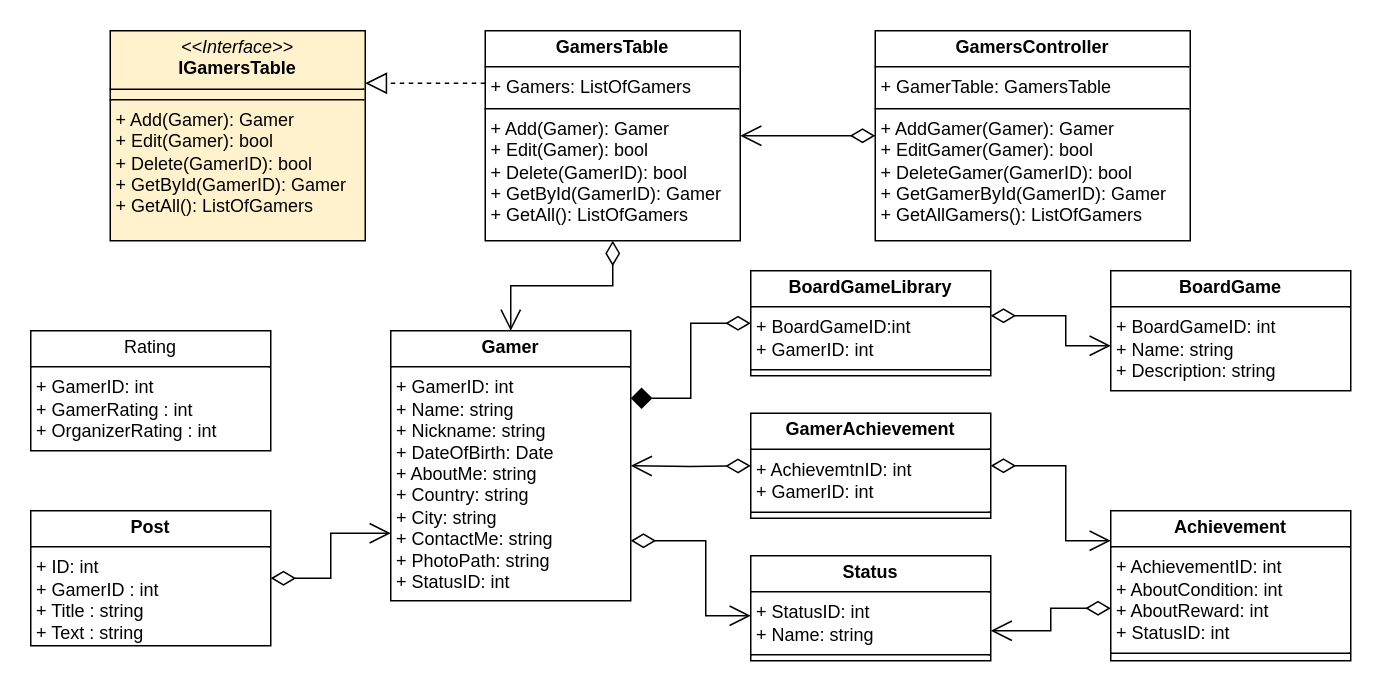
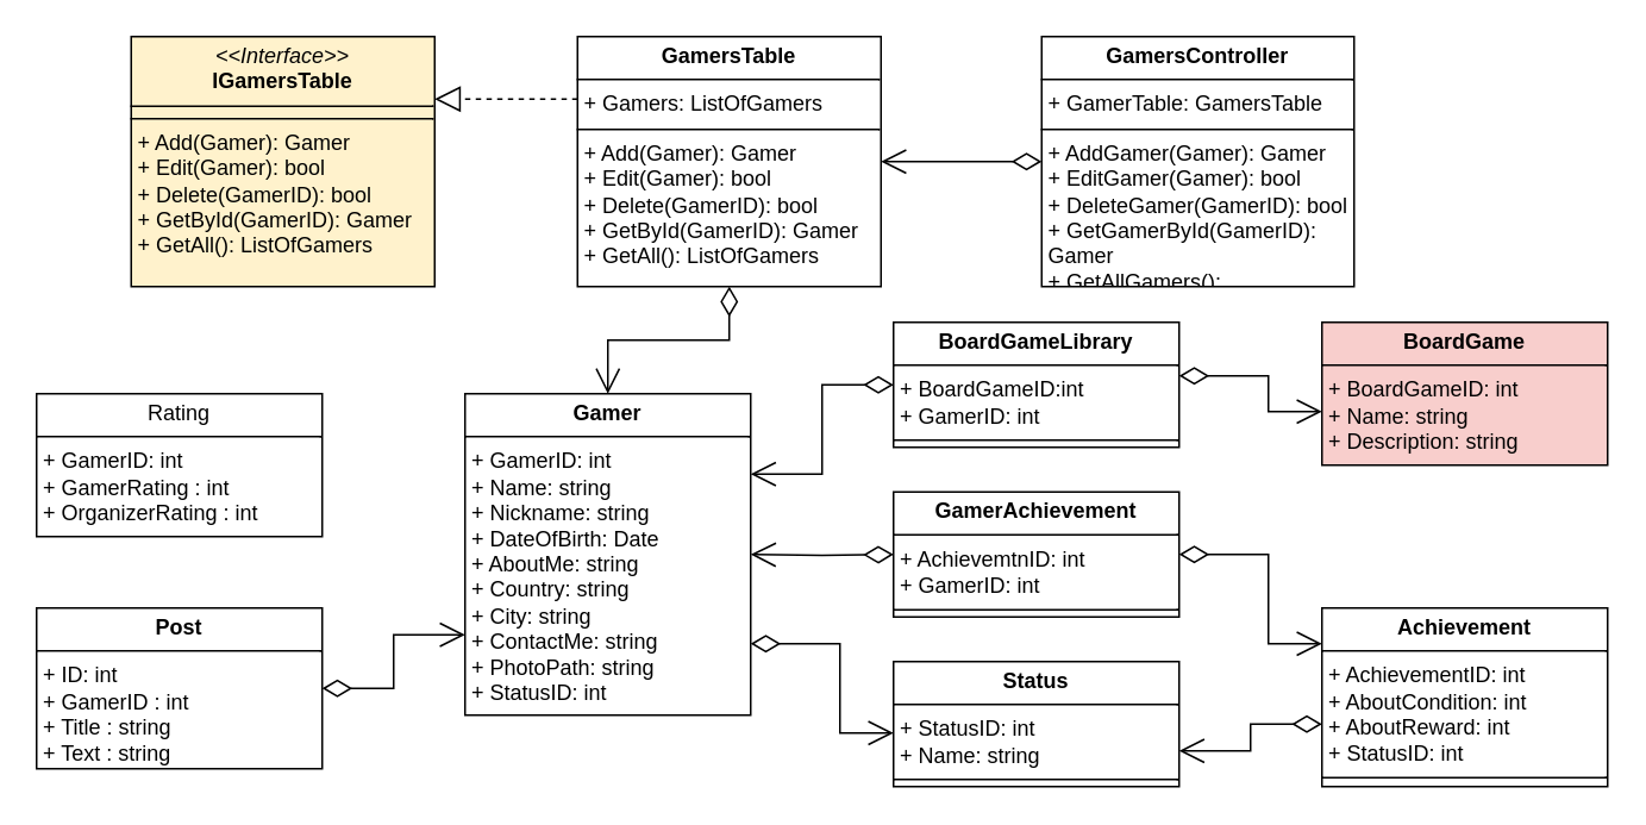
  <mxCell id="0" />
  <mxCell id="1" parent="0" />
  <mxCell id="2" value="&lt;p style=&quot;margin:0px;margin-top:4px;text-align:center;&quot;&gt;&lt;i&gt;&amp;lt;&amp;lt;Interface&amp;gt;&amp;gt;&lt;/i&gt;&lt;br&gt;&lt;b&gt;IGamersTable&lt;/b&gt;&lt;/p&gt;&lt;hr size=&quot;1&quot; style=&quot;border-style:solid;&quot;&gt;&lt;hr size=&quot;1&quot; style=&quot;border-style:solid;&quot;&gt;&lt;p style=&quot;margin:0px;margin-left:4px;&quot;&gt;+ Add(Gamer): Gamer&lt;/p&gt;&lt;p style=&quot;margin:0px;margin-left:4px;&quot;&gt;+ Edit(Gamer): bool&lt;/p&gt;&lt;p style=&quot;margin:0px;margin-left:4px;&quot;&gt;+ Delete(GamerID): bool&lt;br&gt;&lt;/p&gt;&lt;p style=&quot;margin:0px;margin-left:4px;&quot;&gt;+ GetById(GamerID): Gamer&lt;/p&gt;&lt;p style=&quot;margin:0px;margin-left:4px;&quot;&gt;+ GetAll(): ListOfGamers&lt;/p&gt;&lt;p style=&quot;margin:0px;margin-left:4px;&quot;&gt;&lt;/p&gt;" style="verticalAlign=top;align=left;overflow=fill;html=1;whiteSpace=wrap;fillColor=#fff2cc;" vertex="1" parent="1"><mxGeometry x="73" y="20" width="170" height="140" as="geometry" /></mxCell>
  <mxCell id="3" value="&lt;p style=&quot;margin:0px;margin-top:4px;text-align:center;&quot;&gt;&lt;b&gt;GamersTable&lt;/b&gt;&lt;/p&gt;&lt;hr size=&quot;1&quot; style=&quot;border-style:solid;&quot;&gt;&lt;p style=&quot;margin:0px;margin-left:4px;&quot;&gt;+ Gamers: ListOfGamers&lt;br&gt;&lt;/p&gt;&lt;hr size=&quot;1&quot; style=&quot;border-style:solid;&quot;&gt;&lt;p style=&quot;margin:0px;margin-left:4px;&quot;&gt;+ Add(Gamer): Gamer&lt;/p&gt;&lt;p style=&quot;margin:0px;margin-left:4px;&quot;&gt;+ Edit(Gamer): bool&lt;/p&gt;&lt;p style=&quot;margin:0px;margin-left:4px;&quot;&gt;+ Delete(GamerID): bool&lt;br&gt;&lt;/p&gt;&lt;p style=&quot;margin:0px;margin-left:4px;&quot;&gt;+ GetById(GamerID): Gamer&lt;/p&gt;&lt;p style=&quot;margin:0px;margin-left:4px;&quot;&gt;+ GetAll(): ListOfGamers&lt;/p&gt;" style="verticalAlign=top;align=left;overflow=fill;html=1;whiteSpace=wrap;" vertex="1" parent="1"><mxGeometry x="323" y="20" width="170" height="140" as="geometry" /></mxCell>
- <mxCell id="4" value="&lt;p style=&quot;margin:0px;margin-top:4px;text-align:center;&quot;&gt;&lt;b&gt;GamersController&lt;/b&gt;&lt;/p&gt;&lt;hr size=&quot;1&quot; style=&quot;border-style:solid;&quot;&gt;&lt;p style=&quot;margin:0px;margin-left:4px;&quot;&gt;+ GamerTable: GamersTable&lt;/p&gt;&lt;hr size=&quot;1&quot; style=&quot;border-style:solid;&quot;&gt;&lt;p style=&quot;margin:0px;margin-left:4px;&quot;&gt;+ AddGamer(Gamer): Gamer&lt;/p&gt;&lt;p style=&quot;margin:0px;margin-left:4px;&quot;&gt;+ EditGamer(Gamer): bool&lt;/p&gt;&lt;p style=&quot;margin:0px;margin-left:4px;&quot;&gt;+ DeleteGamer(GamerID): bool&lt;br&gt;&lt;/p&gt;&lt;p style=&quot;margin:0px;margin-left:4px;&quot;&gt;+ GetGamerById(GamerID): Gamer&lt;/p&gt;&lt;p style=&quot;margin:0px;margin-left:4px;&quot;&gt;+ GetAllGamers(): ListOfGamers&lt;/p&gt;&lt;p style=&quot;margin:0px;margin-left:4px;&quot;&gt;&lt;/p&gt;" style="verticalAlign=top;align=left;overflow=fill;html=1;whiteSpace=wrap;" vertex="1" parent="1"><mxGeometry x="583" y="20" width="210" height="140" as="geometry" /></mxCell>
+ <mxCell id="4" value="&lt;p style=&quot;margin:0px;margin-top:4px;text-align:center;&quot;&gt;&lt;b&gt;GamersController&lt;/b&gt;&lt;/p&gt;&lt;hr size=&quot;1&quot; style=&quot;border-style:solid;&quot;&gt;&lt;p style=&quot;margin:0px;margin-left:4px;&quot;&gt;+ GamerTable: GamersTable&lt;/p&gt;&lt;hr size=&quot;1&quot; style=&quot;border-style:solid;&quot;&gt;&lt;p style=&quot;margin:0px;margin-left:4px;&quot;&gt;+ AddGamer(Gamer): Gamer&lt;/p&gt;&lt;p style=&quot;margin:0px;margin-left:4px;&quot;&gt;+ EditGamer(Gamer): bool&lt;/p&gt;&lt;p style=&quot;margin:0px;margin-left:4px;&quot;&gt;+ DeleteGamer(GamerID): bool&lt;br&gt;&lt;/p&gt;&lt;p style=&quot;margin:0px;margin-left:4px;&quot;&gt;+ GetGamerById(GamerID): Gamer&lt;/p&gt;&lt;p style=&quot;margin:0px;margin-left:4px;&quot;&gt;+ GetAllGamers(): ListOfGamers&lt;/p&gt;&lt;p style=&quot;margin:0px;margin-left:4px;&quot;&gt;&lt;/p&gt;" style="verticalAlign=top;align=left;overflow=fill;html=1;whiteSpace=wrap;" vertex="1" parent="1"><mxGeometry x="583" y="20" width="175" height="140" as="geometry" /></mxCell>
  <mxCell id="5" value="&lt;p style=&quot;margin:0px;margin-top:4px;text-align:center;&quot;&gt;&lt;b&gt;Gamer&lt;/b&gt;&lt;/p&gt;&lt;hr size=&quot;1&quot; style=&quot;border-style:solid;&quot;&gt;&lt;p style=&quot;margin:0px;margin-left:4px;&quot;&gt;+ GamerID: int&lt;/p&gt;&lt;p style=&quot;margin:0px;margin-left:4px;&quot;&gt;+ Name: string&lt;/p&gt;&lt;p style=&quot;margin:0px;margin-left:4px;&quot;&gt;+ Nickname: string&lt;/p&gt;&lt;p style=&quot;margin:0px;margin-left:4px;&quot;&gt;+ DateOfBirth: Date&lt;/p&gt;&lt;p style=&quot;margin:0px;margin-left:4px;&quot;&gt;+ AboutMe: string&lt;/p&gt;&lt;p style=&quot;margin:0px;margin-left:4px;&quot;&gt;+ Country: string&lt;/p&gt;&lt;p style=&quot;margin:0px;margin-left:4px;&quot;&gt;+ City: string&lt;/p&gt;&lt;p style=&quot;margin:0px;margin-left:4px;&quot;&gt;+ ContactMe: string&lt;/p&gt;&lt;p style=&quot;margin:0px;margin-left:4px;&quot;&gt;+ PhotoPath: string&lt;/p&gt;&lt;p style=&quot;margin:0px;margin-left:4px;&quot;&gt;+ StatusID: int&lt;br&gt;&lt;/p&gt;&lt;hr size=&quot;1&quot; style=&quot;border-style:solid;&quot;&gt;&lt;p style=&quot;margin:0px;margin-left:4px;&quot;&gt;+ method(): Type&lt;/p&gt;" style="verticalAlign=top;align=left;overflow=fill;html=1;whiteSpace=wrap;" vertex="1" parent="1"><mxGeometry x="260" y="220" width="160" height="180" as="geometry" /></mxCell>
  <mxCell id="6" value="&lt;p style=&quot;margin:0px;margin-top:4px;text-align:center;&quot;&gt;&lt;b&gt;Status&lt;/b&gt;&lt;/p&gt;&lt;hr size=&quot;1&quot; style=&quot;border-style:solid;&quot;&gt;&lt;p style=&quot;margin:0px;margin-left:4px;&quot;&gt;+ StatusID: int&lt;/p&gt;&lt;p style=&quot;margin:0px;margin-left:4px;&quot;&gt;+ Name: string&lt;br&gt;&lt;/p&gt;&lt;hr size=&quot;1&quot; style=&quot;border-style:solid;&quot;&gt;&lt;p style=&quot;margin:0px;margin-left:4px;&quot;&gt;+ method(): Type&lt;/p&gt;" style="verticalAlign=top;align=left;overflow=fill;html=1;whiteSpace=wrap;" vertex="1" parent="1"><mxGeometry x="500" y="370" width="160" height="70" as="geometry" /></mxCell>
  <mxCell id="7" value="&lt;p style=&quot;margin:0px;margin-top:4px;text-align:center;&quot;&gt;&lt;b&gt;GamerAchievement&lt;/b&gt;&lt;/p&gt;&lt;hr size=&quot;1&quot; style=&quot;border-style:solid;&quot;&gt;&lt;p style=&quot;margin:0px;margin-left:4px;&quot;&gt;+ AchievemtnID: int&lt;/p&gt;&lt;p style=&quot;margin:0px;margin-left:4px;&quot;&gt;+ GamerID: int&lt;br&gt;&lt;/p&gt;&lt;hr size=&quot;1&quot; style=&quot;border-style:solid;&quot;&gt;&lt;p style=&quot;margin:0px;margin-left:4px;&quot;&gt;+ method(): Type&lt;/p&gt;" style="verticalAlign=top;align=left;overflow=fill;html=1;whiteSpace=wrap;" vertex="1" parent="1"><mxGeometry x="500" y="275" width="160" height="70" as="geometry" /></mxCell>
  <mxCell id="8" value="&lt;p style=&quot;margin:0px;margin-top:4px;text-align:center;&quot;&gt;&lt;b&gt;Achievement&lt;/b&gt;&lt;/p&gt;&lt;hr size=&quot;1&quot; style=&quot;border-style:solid;&quot;&gt;&lt;p style=&quot;margin:0px;margin-left:4px;&quot;&gt;+ AchievementID: int&lt;/p&gt;&lt;p style=&quot;margin:0px;margin-left:4px;&quot;&gt;+ AboutCondition: int&lt;/p&gt;&lt;p style=&quot;margin:0px;margin-left:4px;&quot;&gt;+ AboutReward: int&lt;/p&gt;&lt;p style=&quot;margin:0px;margin-left:4px;&quot;&gt;+ StatusID: int&lt;br&gt;&lt;/p&gt;&lt;hr size=&quot;1&quot; style=&quot;border-style:solid;&quot;&gt;&lt;p style=&quot;margin:0px;margin-left:4px;&quot;&gt;+ method(): Type&lt;/p&gt;" style="verticalAlign=top;align=left;overflow=fill;html=1;whiteSpace=wrap;" vertex="1" parent="1"><mxGeometry x="740" y="340" width="160" height="100" as="geometry" /></mxCell>
  <mxCell id="9" value="&lt;p style=&quot;margin:0px;margin-top:4px;text-align:center;&quot;&gt;&lt;b&gt;BoardGameLibrary&lt;/b&gt;&lt;/p&gt;&lt;hr size=&quot;1&quot; style=&quot;border-style:solid;&quot;&gt;&lt;p style=&quot;margin:0px;margin-left:4px;&quot;&gt;+ BoardGameID:int&lt;/p&gt;&lt;p style=&quot;margin:0px;margin-left:4px;&quot;&gt;+ GamerID: int&lt;br&gt;&lt;/p&gt;&lt;hr size=&quot;1&quot; style=&quot;border-style:solid;&quot;&gt;&lt;p style=&quot;margin:0px;margin-left:4px;&quot;&gt;+ method(): Type&lt;/p&gt;" style="verticalAlign=top;align=left;overflow=fill;html=1;whiteSpace=wrap;" vertex="1" parent="1"><mxGeometry x="500" y="180" width="160" height="70" as="geometry" /></mxCell>
- <mxCell id="10" value="&lt;p style=&quot;margin:0px;margin-top:4px;text-align:center;&quot;&gt;&lt;b&gt;BoardGame&lt;/b&gt;&lt;/p&gt;&lt;hr size=&quot;1&quot; style=&quot;border-style:solid;&quot;&gt;&lt;p style=&quot;margin:0px;margin-left:4px;&quot;&gt;+ BoardGameID: int&lt;/p&gt;&lt;p style=&quot;margin:0px;margin-left:4px;&quot;&gt;+ Name: string&lt;/p&gt;&lt;p style=&quot;margin:0px;margin-left:4px;&quot;&gt;+ Description: string&lt;br&gt;&lt;/p&gt;&lt;hr size=&quot;1&quot; style=&quot;border-style:solid;&quot;&gt;&lt;p style=&quot;margin:0px;margin-left:4px;&quot;&gt;+ method(): Type&lt;/p&gt;" style="verticalAlign=top;align=left;overflow=fill;html=1;whiteSpace=wrap;" vertex="1" parent="1"><mxGeometry x="740" y="180" width="160" height="80" as="geometry" /></mxCell>
+ <mxCell id="10" value="&lt;p style=&quot;margin:0px;margin-top:4px;text-align:center;&quot;&gt;&lt;b&gt;BoardGame&lt;/b&gt;&lt;/p&gt;&lt;hr size=&quot;1&quot; style=&quot;border-style:solid;&quot;&gt;&lt;p style=&quot;margin:0px;margin-left:4px;&quot;&gt;+ BoardGameID: int&lt;/p&gt;&lt;p style=&quot;margin:0px;margin-left:4px;&quot;&gt;+ Name: string&lt;/p&gt;&lt;p style=&quot;margin:0px;margin-left:4px;&quot;&gt;+ Description: string&lt;br&gt;&lt;/p&gt;&lt;hr size=&quot;1&quot; style=&quot;border-style:solid;&quot;&gt;&lt;p style=&quot;margin:0px;margin-left:4px;&quot;&gt;+ method(): Type&lt;/p&gt;" style="verticalAlign=top;align=left;overflow=fill;html=1;whiteSpace=wrap;fillColor=#f8cecc;" vertex="1" parent="1"><mxGeometry x="740" y="180" width="160" height="80" as="geometry" /></mxCell>
  <mxCell id="11" value="&lt;p style=&quot;margin:0px;margin-top:4px;text-align:center;&quot;&gt;&lt;b&gt;Post&lt;/b&gt;&lt;/p&gt;&lt;hr size=&quot;1&quot; style=&quot;border-style:solid;&quot;&gt;&lt;p style=&quot;margin:0px;margin-left:4px;&quot;&gt;+ ID: int&lt;/p&gt;&lt;p style=&quot;margin:0px;margin-left:4px;&quot;&gt;+ GamerID : int&lt;/p&gt;&lt;p style=&quot;margin:0px;margin-left:4px;&quot;&gt;+ Title : string&lt;/p&gt;&lt;p style=&quot;margin:0px;margin-left:4px;&quot;&gt;+ Text : string&lt;br&gt;&lt;/p&gt;&lt;hr size=&quot;1&quot; style=&quot;border-style:solid;&quot;&gt;" style="verticalAlign=top;align=left;overflow=fill;html=1;whiteSpace=wrap;" vertex="1" parent="1"><mxGeometry x="20" y="340" width="160" height="90" as="geometry" /></mxCell>
  <mxCell id="12" value="&lt;p style=&quot;margin:0px;margin-top:4px;text-align:center;&quot;&gt;Rating&lt;/p&gt;&lt;hr size=&quot;1&quot; style=&quot;border-style:solid;&quot;&gt;&lt;p style=&quot;margin:0px;margin-left:4px;&quot;&gt;+ GamerID: int&lt;/p&gt;&lt;p style=&quot;margin:0px;margin-left:4px;&quot;&gt;+ GamerRating : int&lt;/p&gt;&lt;p style=&quot;margin:0px;margin-left:4px;&quot;&gt;+ OrganizerRating : int&lt;br&gt;&lt;/p&gt;&lt;hr size=&quot;1&quot; style=&quot;border-style:solid;&quot;&gt;" style="verticalAlign=top;align=left;overflow=fill;html=1;whiteSpace=wrap;" vertex="1" parent="1"><mxGeometry x="20" y="220" width="160" height="80" as="geometry" /></mxCell>
  <mxCell id="13" value="" style="endArrow=block;dashed=1;endFill=0;endSize=12;html=1;rounded=0;exitX=0;exitY=0.25;exitDx=0;exitDy=0;entryX=1;entryY=0.25;entryDx=0;entryDy=0;" edge="1" parent="1" source="3" target="2"><mxGeometry width="160" relative="1" as="geometry"><mxPoint x="913" y="200" as="sourcePoint" /><mxPoint x="223" y="110" as="targetPoint" /></mxGeometry></mxCell>
  <mxCell id="14" value="" style="endArrow=open;html=1;endSize=12;startArrow=diamondThin;startSize=14;startFill=0;edgeStyle=orthogonalEdgeStyle;align=left;verticalAlign=bottom;rounded=0;exitX=1;exitY=0.5;exitDx=0;exitDy=0;entryX=0;entryY=0.75;entryDx=0;entryDy=0;" edge="1" parent="1" source="11" target="5"><mxGeometry x="-1" y="3" relative="1" as="geometry"><mxPoint x="250" y="490" as="sourcePoint" /><mxPoint x="410" y="490" as="targetPoint" /></mxGeometry></mxCell>
- <mxCell id="15" value="" style="endArrow=diamond;html=1;endSize=12;startArrow=diamondThin;startSize=14;startFill=0;edgeStyle=orthogonalEdgeStyle;align=left;verticalAlign=bottom;rounded=0;entryX=1;entryY=0.25;entryDx=0;entryDy=0;" edge="1" parent="1" source="9" target="5"><mxGeometry x="-1" y="3" relative="1" as="geometry"><mxPoint x="330" y="510" as="sourcePoint" /><mxPoint x="410" y="480" as="targetPoint" /></mxGeometry></mxCell>
+ <mxCell id="15" value="" style="endArrow=open;html=1;endSize=12;startArrow=diamondThin;startSize=14;startFill=0;edgeStyle=orthogonalEdgeStyle;align=left;verticalAlign=bottom;rounded=0;entryX=1;entryY=0.25;entryDx=0;entryDy=0;" edge="1" parent="1" source="9" target="5"><mxGeometry x="-1" y="3" relative="1" as="geometry"><mxPoint x="330" y="510" as="sourcePoint" /><mxPoint x="410" y="480" as="targetPoint" /></mxGeometry></mxCell>
  <mxCell id="16" value="" style="endArrow=open;html=1;endSize=12;startArrow=diamondThin;startSize=14;startFill=0;edgeStyle=orthogonalEdgeStyle;align=left;verticalAlign=bottom;rounded=0;" edge="1" parent="1" target="5"><mxGeometry x="-1" y="3" relative="1" as="geometry"><mxPoint x="500" y="310" as="sourcePoint" /><mxPoint x="430" y="275" as="targetPoint" /></mxGeometry></mxCell>
  <mxCell id="17" value="" style="endArrow=open;html=1;endSize=12;startArrow=diamondThin;startSize=14;startFill=0;edgeStyle=orthogonalEdgeStyle;align=left;verticalAlign=bottom;rounded=0;" edge="1" parent="1" source="5" target="6"><mxGeometry x="-1" y="3" relative="1" as="geometry"><mxPoint x="510" y="345" as="sourcePoint" /><mxPoint x="430" y="320" as="targetPoint" /><Array as="points"><mxPoint x="470" y="360" /><mxPoint x="470" y="410" /></Array></mxGeometry></mxCell>
  <mxCell id="18" value="" style="endArrow=open;html=1;endSize=12;startArrow=diamondThin;startSize=14;startFill=0;edgeStyle=orthogonalEdgeStyle;align=left;verticalAlign=bottom;rounded=0;" edge="1" parent="1" source="8" target="6"><mxGeometry x="-1" y="3" relative="1" as="geometry"><mxPoint x="430" y="370" as="sourcePoint" /><mxPoint x="510" y="420" as="targetPoint" /><Array as="points"><mxPoint x="700" y="405" /><mxPoint x="700" y="420" /></Array></mxGeometry></mxCell>
  <mxCell id="19" value="" style="endArrow=open;html=1;endSize=12;startArrow=diamondThin;startSize=14;startFill=0;edgeStyle=orthogonalEdgeStyle;align=left;verticalAlign=bottom;rounded=0;" edge="1" parent="1" source="7" target="8"><mxGeometry x="-1" y="3" relative="1" as="geometry"><mxPoint x="750" y="415" as="sourcePoint" /><mxPoint x="730" y="490" as="targetPoint" /><Array as="points"><mxPoint x="710" y="310" /><mxPoint x="710" y="360" /></Array></mxGeometry></mxCell>
  <mxCell id="20" value="" style="endArrow=open;html=1;endSize=12;startArrow=diamondThin;startSize=14;startFill=0;edgeStyle=orthogonalEdgeStyle;align=left;verticalAlign=bottom;rounded=0;" edge="1" parent="1" source="9" target="10"><mxGeometry x="-1" y="3" relative="1" as="geometry"><mxPoint x="660" y="210" as="sourcePoint" /><mxPoint x="740" as="targetPoint" y="260" /><Array as="points"><mxPoint x="710" y="210" /><mxPoint x="710" y="230" /></Array></mxGeometry></mxCell>
  <mxCell id="21" value="" style="endArrow=open;html=1;endSize=12;startArrow=diamondThin;startSize=14;startFill=0;edgeStyle=orthogonalEdgeStyle;align=left;verticalAlign=bottom;rounded=0;" edge="1" parent="1" source="4" target="3"><mxGeometry x="-1" y="3" relative="1" as="geometry"><mxPoint x="583" y="325" as="sourcePoint" /><mxPoint x="503" y="375" as="targetPoint" /></mxGeometry></mxCell>
  <mxCell id="22" value="" style="endArrow=open;html=1;endSize=12;startArrow=diamondThin;startSize=14;startFill=0;edgeStyle=orthogonalEdgeStyle;align=left;verticalAlign=bottom;rounded=0;" edge="1" parent="1" source="3" target="5"><mxGeometry x="-1" y="3" relative="1" as="geometry"><mxPoint x="420" y="130" as="sourcePoint" /><mxPoint x="430" y="275" as="targetPoint" /></mxGeometry></mxCell>
